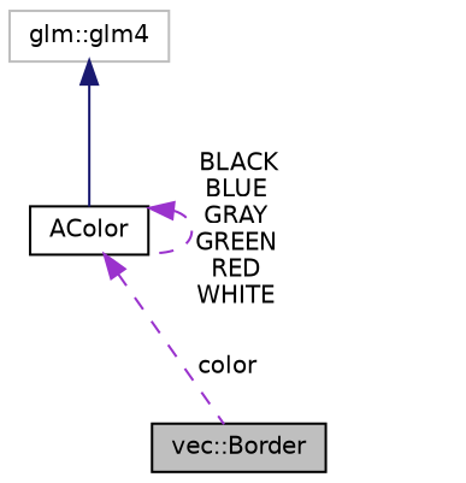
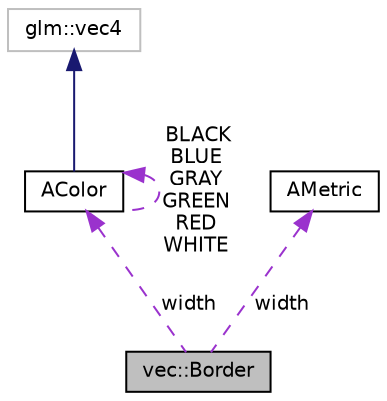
  digraph {
    node [color=black fillcolor=white fontname=Helvetica fontsize=10 shape=record style=filled]
    edge [color=darkorchid3 dir=back fontname=Helvetica fontsize=10 labelfontname=Helvetica labelfontsize=10 style=dashed]
    n1 [fillcolor=grey75 fontcolor=black height=0.2 label="vec::Border" width=0.4]
    n2 [height=0.2 label=AColor width=0.4]
-   n3 [color=grey75 height=0.2 label="glm::glm4" width=0.4]
-   n2 -> n1 [label=" color"]
+   n3 [color=grey75 height=0.2 label="glm::vec4" width=0.4]
+   n4 [height=0.2 label=AMetric width=0.4]
+   n2 -> n1 [label=" width"]
    n2 -> n2 [label=" BLACK\nBLUE\nGRAY\nGREEN\nRED\nWHITE"]
    n3 -> n2 [color=midnightblue style=solid]
+   n4 -> n1 [label=" width"]
  }
